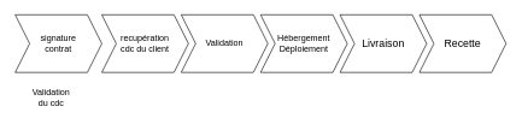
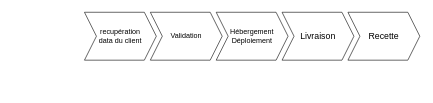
  <mxCell id="0" />
  <mxCell id="1" parent="0" />
- <mxCell id="2" value="signature &lt;br&gt;contrat" style="shape=step;perimeter=stepPerimeter;whiteSpace=wrap;html=1;fixedSize=1;" vertex="1" parent="1"><mxGeometry x="20" y="20" width="120" height="80" as="geometry" /></mxCell>
- <mxCell id="3" value="recupération&lt;br&gt;cdc du client" style="shape=step;perimeter=stepPerimeter;whiteSpace=wrap;html=1;fixedSize=1;" vertex="1" parent="1"><mxGeometry x="140" y="20" width="120" height="80" as="geometry" /></mxCell>
+ <mxCell id="3" value="recupération&lt;br&gt;data du client" style="shape=step;perimeter=stepPerimeter;whiteSpace=wrap;html=1;fixedSize=1;" vertex="1" parent="1"><mxGeometry x="140" y="20" width="120" height="80" as="geometry" /></mxCell>
  <mxCell id="4" value="Validation" style="shape=step;perimeter=stepPerimeter;whiteSpace=wrap;html=1;fixedSize=1;" vertex="1" parent="1"><mxGeometry x="250" y="20" width="120" height="80" as="geometry" /></mxCell>
  <mxCell id="5" value="Hébergement&lt;br&gt;Déploiement" style="shape=step;perimeter=stepPerimeter;whiteSpace=wrap;html=1;fixedSize=1;" vertex="1" parent="1"><mxGeometry x="360" y="20" width="120" height="80" as="geometry" /></mxCell>
  <mxCell id="6" value="&lt;span id=&quot;docs-internal-guid-ee4c51ab-7fff-de6d-da87-068c4f2d0d66&quot;&gt;&lt;span style=&quot;font-size: 11pt ; font-family: &amp;#34;arial&amp;#34; ; background-color: transparent ; vertical-align: baseline&quot;&gt;Livraison&lt;/span&gt;&lt;/span&gt;" style="shape=step;perimeter=stepPerimeter;whiteSpace=wrap;html=1;fixedSize=1;" vertex="1" parent="1"><mxGeometry x="470" y="20" width="120" height="80" as="geometry" /></mxCell>
  <mxCell id="7" value="&lt;span id=&quot;docs-internal-guid-ee4c51ab-7fff-de6d-da87-068c4f2d0d66&quot;&gt;&lt;span style=&quot;font-size: 11pt ; font-family: &amp;#34;arial&amp;#34; ; background-color: transparent ; vertical-align: baseline&quot;&gt;Recette&lt;/span&gt;&lt;/span&gt;" style="shape=step;perimeter=stepPerimeter;whiteSpace=wrap;html=1;fixedSize=1;" vertex="1" parent="1"><mxGeometry x="580" y="20" width="120" height="80" as="geometry" /></mxCell>
- <mxCell id="8" value="Validation du cdc" style="text;html=1;strokeColor=none;fillColor=none;align=center;verticalAlign=middle;whiteSpace=wrap;rounded=0;" vertex="1" parent="1"><mxGeometry x="40" y="120" width="60" height="30" as="geometry" /></mxCell>
